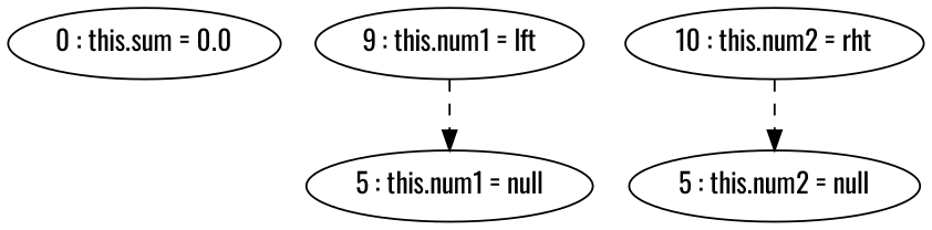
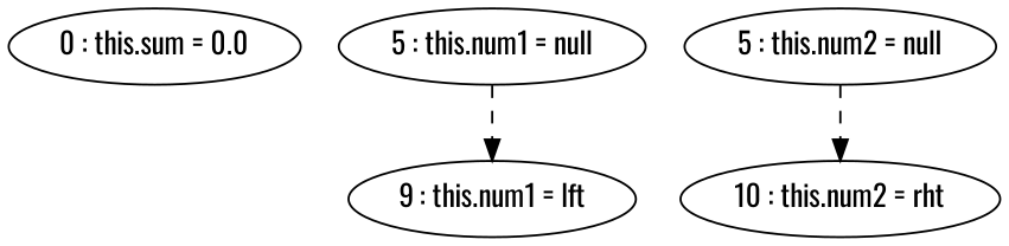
  digraph {
    fontname=Oswald
    node [fontname=Oswald]
    edge [fontname=Oswald style=dashed]
    n1 [label="0 : this.sum = 0.0"]
    "5 : this.num1 = null"
    "9 : this.num1 = lft"
    "5 : this.num2 = null"
    "10 : this.num2 = rht"
-   "9 : this.num1 = lft" -> "5 : this.num1 = null"
-   "10 : this.num2 = rht" -> "5 : this.num2 = null"
+   "5 : this.num1 = null" -> "9 : this.num1 = lft"
+   "5 : this.num2 = null" -> "10 : this.num2 = rht"
  }
